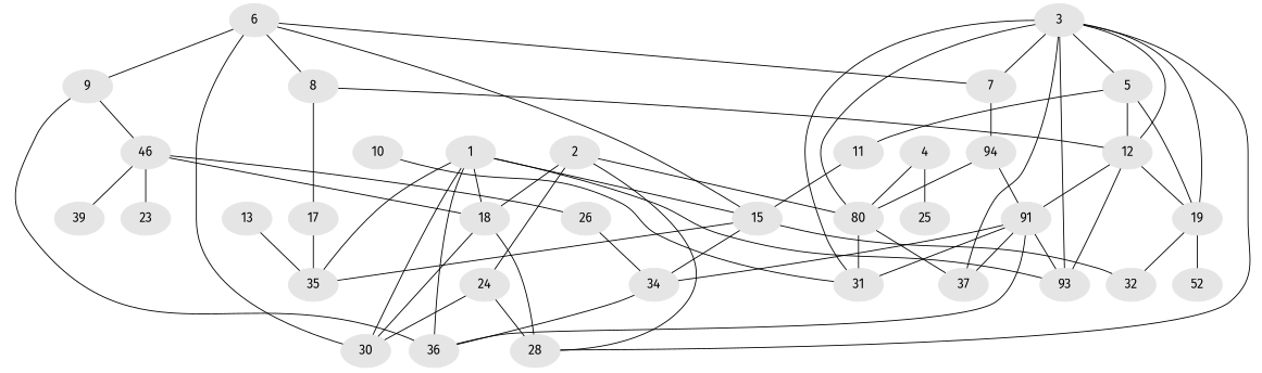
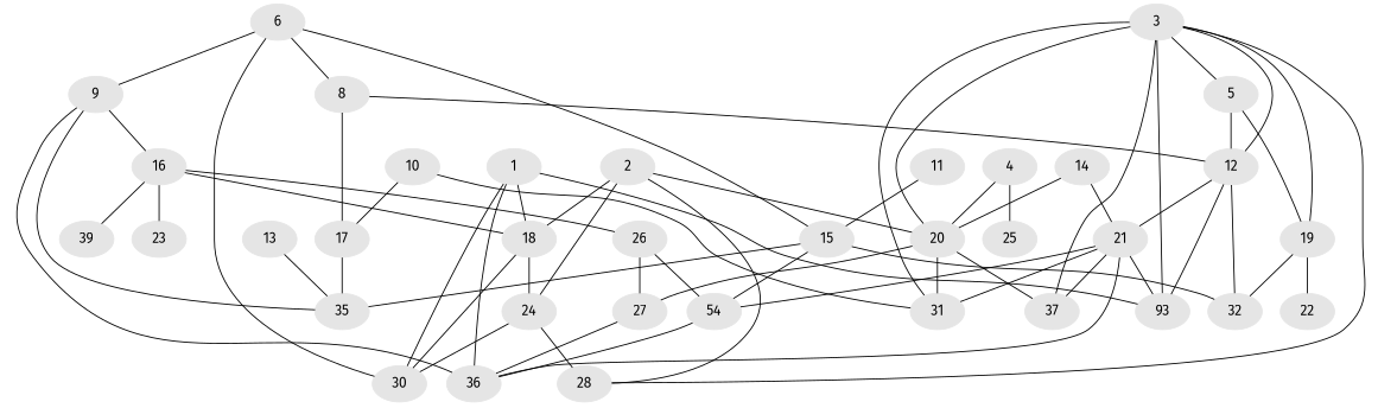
  graph {
    fontname="Fira Sans"
    node [color=gray90 fontname="Fira Sans" style=filled]
    edge [fontname="Fira Sans" weight=1.0]
    1
    15
    18
    30
    n5 [label=93]
    36
    9
-   16 [label=46]
+   16
    35
    12
-   21 [label=91]
+   21
    32
-   34
+   34 [label=54]
    28
    2
-   20 [label=80]
+   20
    24
    31
    37
+   27
    3
    5
-   7
    19
    11
-   14 [label=94]
-   22 [label=52]
+   14
+   22
    4
    25
    6
    8
    17
    23
    26
    n35 [label=39]
    10
    13
-   1 -- 15 [weight=2.0]
    1 -- 18
    1 -- 30
    1 -- n5
    1 -- 36 [weight=2.0]
    15 -- 35
    15 -- 32 [weight=2.0]
    15 -- 34
    18 -- 30
-   18 -- 28 [weight=2.0]
+   18 -- 24 [weight=2.0]
    9 -- 36 [weight=2.0]
    9 -- 16
-   1 -- 35
+   9 -- 35
    16 -- 18
    16 -- 23
    16 -- 26
    16 -- n35
    12 -- n5
    12 -- 21
-   12 -- 19
+   12 -- 32
    21 -- n5
    21 -- 36
    21 -- 34
    21 -- 31 [weight=2.0]
    21 -- 37
    34 -- 36
    2 -- 18
    2 -- 28
    2 -- 20
    2 -- 24
    20 -- 31
    20 -- 37
+   20 -- 27
    24 -- 30
    24 -- 28 [weight=2.0]
+   27 -- 36
    3 -- n5
    3 -- 12
    3 -- 28
    3 -- 20
    3 -- 31
    3 -- 37
    3 -- 5
-   3 -- 7 [weight=2.0]
    3 -- 19
    5 -- 12
    5 -- 19
-   5 -- 11
-   7 -- 14
    19 -- 32 [weight=2.0]
    19 -- 22
    11 -- 15
    14 -- 21
    14 -- 20
    4 -- 20
    4 -- 25
    6 -- 15
    6 -- 30
    6 -- 9 [weight=2.0]
-   6 -- 7
    6 -- 8
    8 -- 12
    8 -- 17
    17 -- 35
    26 -- 34
+   26 -- 27
    10 -- 31
+   10 -- 17
    13 -- 35
  }
